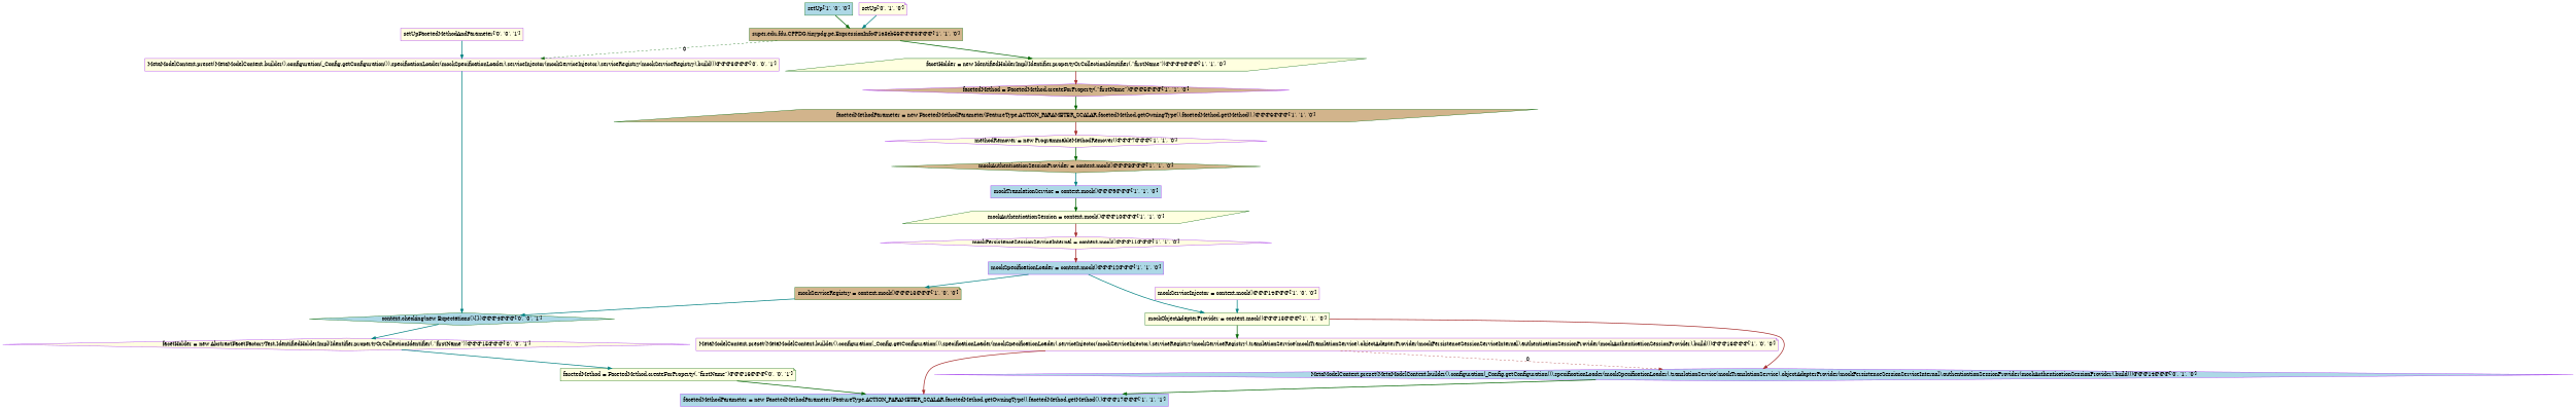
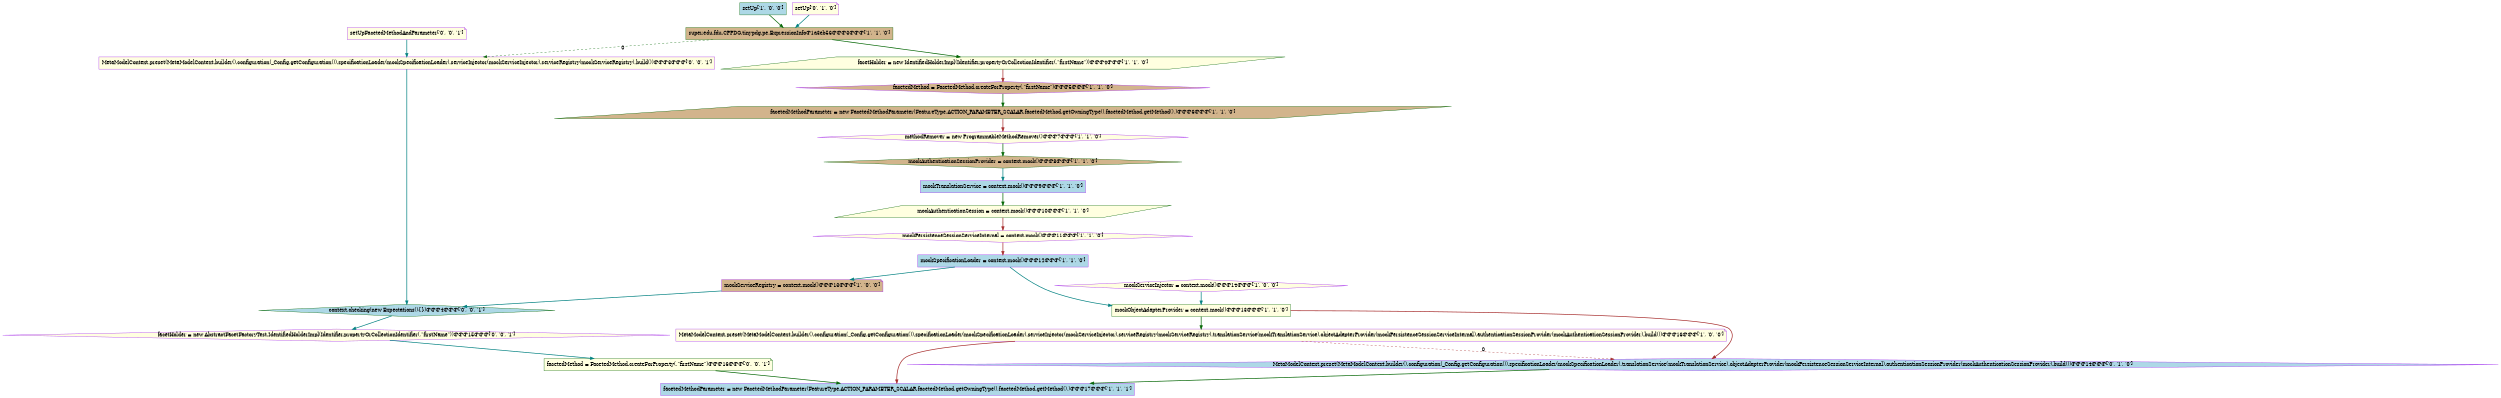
  digraph {
    node [color=purple fillcolor=lightyellow shape=box style=filled]
    edge [color=teal style=bold]
    n1 [color=darkgreen fillcolor=lightblue label="setUp['1', '0', '0']"]
    n2 [color=darkgreen fillcolor=tan label="super.edu.fdu.CPPDG.tinypdg.pe.ExpressionInfo@1a3eb56@@@3@@@['1', '1', '0']"]
    n3 [label="MetaModelContext.preset(MetaModelContext.builder().configuration(_Config.getConfiguration()).specificationLoader(mockSpecificationLoader).serviceInjector(mockServiceInjector).serviceRegistry(mockServiceRegistry).build())@@@3@@@['0', '0', '1']"]
    n4 [color=darkgreen label="facetHolder = new IdentifiedHolderImpl(Identifier.propertyOrCollectionIdentifier(,\"firstName\"))@@@4@@@['1', '1', '0']" shape=parallelogram]
    n5 [fillcolor=tan label="facetedMethod = FacetedMethod.createForProperty(,\"firstName\")@@@5@@@['1', '1', '0']" shape=diamond]
    n6 [color=darkgreen fillcolor=tan label="facetedMethodParameter = new FacetedMethodParameter(FeatureType.ACTION_PARAMETER_SCALAR,facetedMethod.getOwningType(),facetedMethod.getMethod(),)@@@6@@@['1', '1', '0']" shape=parallelogram]
    n7 [label="methodRemover = new ProgrammableMethodRemover()@@@7@@@['1', '1', '0']" shape=diamond]
    n8 [color=darkgreen label="facetedMethod = FacetedMethod.createForProperty(,\"firstName\")@@@16@@@['0', '0', '1']" shape=note]
    n9 [fillcolor=lightblue label="facetedMethodParameter = new FacetedMethodParameter(FeatureType.ACTION_PARAMETER_SCALAR,facetedMethod.getOwningType(),facetedMethod.getMethod(),)@@@17@@@['1', '1', '1']"]
    n10 [label="setUp['0', '1', '0']" shape=note]
    n11 [color=darkgreen fillcolor=lightblue label="context.checking(new Expectations(){})@@@4@@@['0', '0', '1']" shape=diamond]
    n12 [label="facetHolder = new AbstractFacetFactoryTest.IdentifiedHolderImpl(Identifier.propertyOrCollectionIdentifier(,\"firstName\"))@@@15@@@['0', '0', '1']" shape=diamond]
    n13 [color=darkgreen label="mockAuthenticationSession = context.mock()@@@10@@@['1', '1', '0']" shape=parallelogram]
    n14 [label="mockPersistenceSessionServiceInternal = context.mock()@@@11@@@['1', '1', '0']" shape=diamond]
    n15 [fillcolor=lightblue label="mockSpecificationLoader = context.mock()@@@12@@@['1', '1', '0']"]
    n16 [fillcolor=lightblue label="mockTranslationService = context.mock()@@@9@@@['1', '1', '0']"]
-   n17 [label="setUpFacetedMethodAndParameter['0', '0', '1']"]
-   n18 [color=darkgreen fillcolor=tan label="mockServiceRegistry = context.mock()@@@13@@@['1', '0', '0']" shape=note]
+   n17 [label="setUpFacetedMethodAndParameter['0', '0', '1']" shape=note]
+   n18 [fillcolor=tan label="mockServiceRegistry = context.mock()@@@13@@@['1', '0', '0']" shape=note]
    n19 [color=darkgreen label="mockObjectAdapterProvider = context.mock()@@@13@@@['1', '1', '0']"]
    n20 [fillcolor=lightblue label="MetaModelContext.preset(MetaModelContext.builder().configuration(_Config.getConfiguration()).specificationLoader(mockSpecificationLoader).translationService(mockTranslationService).objectAdapterProvider(mockPersistenceSessionServiceInternal).authenticationSessionProvider(mockAuthenticationSessionProvider).build())@@@14@@@['0', '1', '0']" shape=diamond]
    n21 [label="MetaModelContext.preset(MetaModelContext.builder().configuration(_Config.getConfiguration()).specificationLoader(mockSpecificationLoader).serviceInjector(mockServiceInjector).serviceRegistry(mockServiceRegistry).translationService(mockTranslationService).objectAdapterProvider(mockPersistenceSessionServiceInternal).authenticationSessionProvider(mockAuthenticationSessionProvider).build())@@@16@@@['1', '0', '0']" shape=note]
    n22 [color=darkgreen fillcolor=tan label="mockAuthenticationSessionProvider = context.mock()@@@8@@@['1', '1', '0']" shape=diamond]
-   n23 [label="mockServiceInjector = context.mock()@@@14@@@['1', '0', '0']"]
+   n23 [label="mockServiceInjector = context.mock()@@@14@@@['1', '0', '0']" shape=diamond]
    n1 -> n2 [color=darkgreen]
    n2 -> n3 [color=darkgreen label=0 style=dashed]
    n2 -> n4 [color=darkgreen]
    n3 -> n11
    n4 -> n5 [color=brown]
    n5 -> n6 [color=darkgreen]
    n6 -> n7 [color=brown]
    n7 -> n22 [color=darkgreen]
    n8 -> n9 [color=darkgreen]
    n10 -> n2
    n11 -> n12
    n12 -> n8
    n13 -> n14 [color=brown]
    n14 -> n15 [color=brown]
    n15 -> n18
    n15 -> n19
    n16 -> n13 [color=darkgreen]
    n17 -> n3
    n18 -> n11
    n19 -> n20 [color=brown]
    n19 -> n21 [color=darkgreen]
    n20 -> n9 [color=darkgreen]
    n21 -> n9 [color=brown]
    n21 -> n20 [color=brown label=0 style=dashed]
    n22 -> n16
    n23 -> n19
  }
